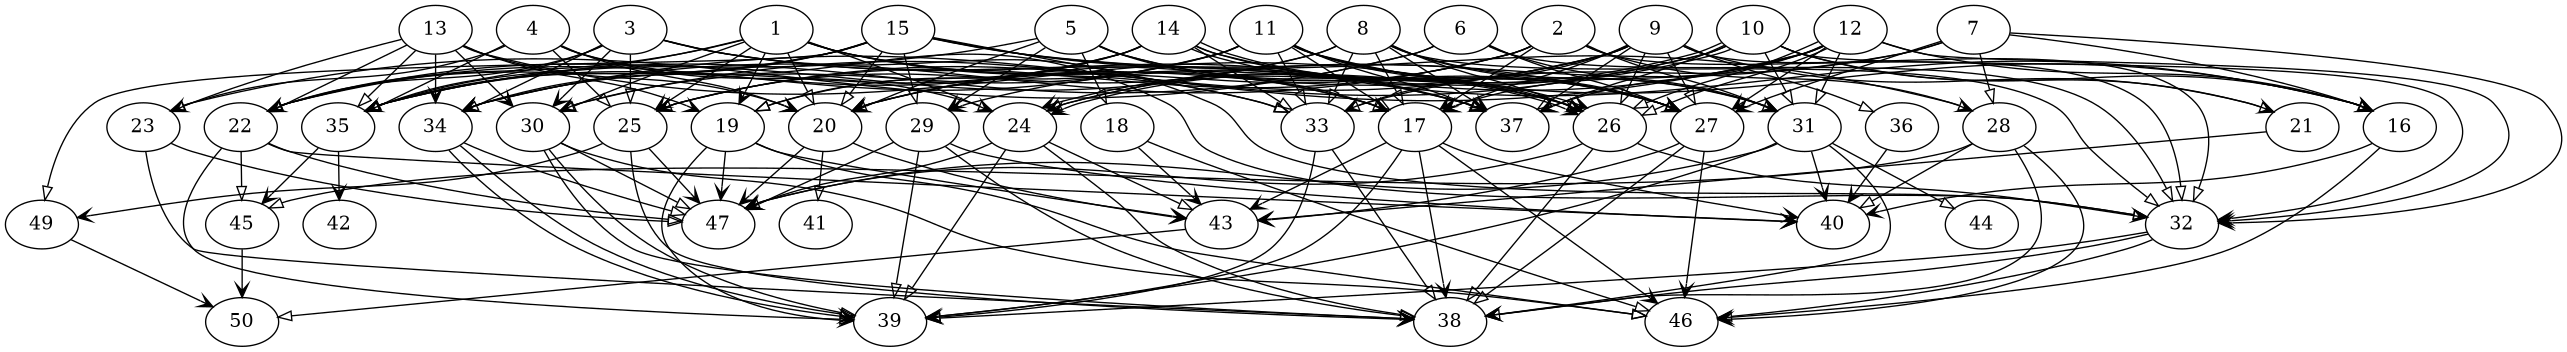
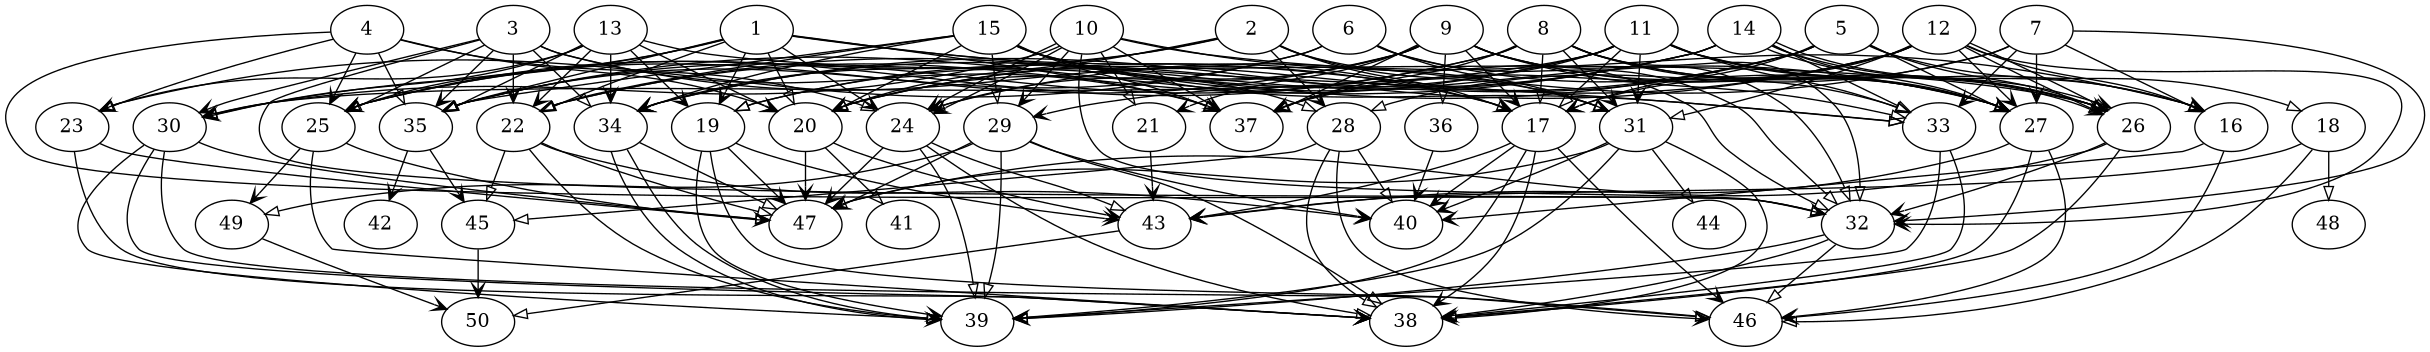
  digraph {
    node [alpha=0.14]
    edge [arrowhead=onormal]
    1 [alpha=0.07 expect_size=622979085164454016]
    17 [alpha=0.11 expect_size=35943255621346696]
    19 [alpha=0.03 expect_size=566553838865499553792]
    20 [alpha=0.09 expect_size=128882298635419648000]
    22 [alpha=0.13 expect_size=1652003834383302656000]
    24 [alpha=0.15 expect_size=28037770877018368]
    25 [alpha=0.04 expect_size=177576695293544]
    30 [alpha=0.02 expect_size=55811379130345832]
    33 [alpha=0.09 expect_size=492025241605439]
    35 [alpha=0.09 expect_size=1425709484862659887104]
    37 [alpha=0.03 expect_size=234893608069083296]
    40 [alpha=0.17 expect_size=1193167483305984000000]
    46 [alpha=0.13 expect_size=1901059659135824429056]
    38 [alpha=0.02 expect_size=916164775510016000000]
    39 [alpha=0.01 expect_size=6132005329015288]
    43 [alpha=0.13 expect_size=352090131935074432]
    47 [expect_size=1963851675571316588544]
    41 [alpha=0.05 expect_size=1091942372297670656]
    45 [alpha=0.12 expect_size=661920591352895488]
    49 [alpha=0.02 expect_size=59549342267722504]
    42 [alpha=0.19 expect_size=90535128651317296]
    50 [alpha=0.01 expect_size=221743257307903232]
    2 [expect_size=3958518473463528]
    28 [alpha=0.04 expect_size=624875129242709393408]
    31 [alpha=0.07 expect_size=13502425994774684]
    32 [alpha=0.06 expect_size=100738701197312000000]
    34 [expect_size=101141281919287776]
    44 [alpha=0.10 expect_size=56790522097110272]
    3 [alpha=0.04 expect_size=167266510087251584]
    4 [alpha=0.16 expect_size=578310326143559168]
    23 [expect_size=88219741786355120]
    5 [alpha=0.12 expect_size=24684682678050072]
    18 [alpha=0.11 expect_size=37131380667055632]
    26 [alpha=0.00 expect_size=556204612076594560]
    27 [alpha=0.16 expect_size=10962018412778924]
    29 [alpha=0.18 expect_size=396502178699754]
+   48 [alpha=0.15 expect_size=378014951209930688]
    6 [alpha=0.09 expect_size=642140215955161088000]
    7 [alpha=0.17 expect_size=375804557152504250368]
    16 [alpha=0.05 expect_size=11491870808674398]
    8 [alpha=0.06 expect_size=1781668896336041213952]
    21 [alpha=0.19 expect_size=13347204417838272]
    9 [alpha=0.01 expect_size=910563843667744128]
    36 [alpha=0.06 expect_size=214885890086490016]
    10 [alpha=0.19 expect_size=23154092632055968]
    11 [alpha=0.07 expect_size=5960090176766035]
    12 [alpha=0.07 expect_size=427670285630570496000]
    13 [alpha=0.15 expect_size=15262422163307626496]
    14 [alpha=0.17 expect_size=248290191299896288]
    15 [expect_size=1708058886688723456]
    1 -> 17
    1 -> 19 [arrowhead=vee]
    1 -> 20
    1 -> 22
    1 -> 24 [arrowhead=vee]
    1 -> 25 [arrowhead=vee]
    1 -> 30
    1 -> 33
    1 -> 35
    1 -> 37
    17 -> 40 [arrowhead=vee]
    17 -> 46 [arrowhead=vee]
    17 -> 38 [arrowhead=vee]
    17 -> 39 [arrowhead=vee]
    17 -> 43 [arrowhead=vee]
    19 -> 46
    19 -> 39 [arrowhead=vee]
    19 -> 43 [arrowhead=vee]
    19 -> 47 [arrowhead=vee]
    20 -> 43 [arrowhead=vee]
    20 -> 47 [arrowhead=vee]
    20 -> 41
    22 -> 40 [arrowhead=vee]
    22 -> 39
    22 -> 47
    22 -> 45
    24 -> 38
    24 -> 39
    24 -> 43
    24 -> 47 [arrowhead=vee]
    25 -> 38 [arrowhead=vee]
    25 -> 47 [arrowhead=vee]
    25 -> 49 [arrowhead=vee]
    30 -> 46
    30 -> 38 [arrowhead=vee]
    30 -> 39
    30 -> 47
    33 -> 38
    33 -> 39 [arrowhead=vee]
    35 -> 45 [arrowhead=vee]
    35 -> 42 [arrowhead=vee]
    43 -> 50
    45 -> 50 [arrowhead=vee]
    49 -> 50 [arrowhead=vee]
    2 -> 17 [arrowhead=vee]
    2 -> 20
    2 -> 25
    2 -> 28 [arrowhead=vee]
    2 -> 31 [arrowhead=vee]
    2 -> 32
    2 -> 34 [arrowhead=vee]
    28 -> 40
    28 -> 46 [arrowhead=vee]
    28 -> 38
    28 -> 45
    31 -> 40 [arrowhead=vee]
    31 -> 38 [arrowhead=vee]
    31 -> 39
    31 -> 47
    31 -> 44
    32 -> 46
    32 -> 38 [arrowhead=vee]
    32 -> 39
    34 -> 39 [arrowhead=vee]
    34 -> 39
    34 -> 47
    3 -> 17 [arrowhead=vee]
    3 -> 22 [arrowhead=vee]
    3 -> 25
    3 -> 30 [arrowhead=vee]
    3 -> 35 [arrowhead=vee]
    3 -> 37 [arrowhead=vee]
    3 -> 32
    3 -> 34
    4 -> 20 [arrowhead=vee]
    4 -> 24
-   4 -> 25
+   4 -> 25 [arrowhead=vee]
    4 -> 35
    4 -> 32
    4 -> 23
    23 -> 38 [arrowhead=vee]
    23 -> 47
    5 -> 17 [arrowhead=vee]
    5 -> 20 [arrowhead=vee]
    5 -> 22
    5 -> 18
    5 -> 26
    5 -> 27 [arrowhead=vee]
    5 -> 29 [arrowhead=vee]
    18 -> 46
    18 -> 43 [arrowhead=vee]
+   18 -> 48
    26 -> 38
    26 -> 47 [arrowhead=vee]
    26 -> 32 [arrowhead=vee]
    27 -> 46 [arrowhead=vee]
    27 -> 38
    27 -> 43 [arrowhead=vee]
    29 -> 40 [arrowhead=vee]
    29 -> 38
    29 -> 39
    29 -> 47 [arrowhead=vee]
-   15 -> 49
+   29 -> 49
    6 -> 35
    6 -> 31
    6 -> 32
    6 -> 23
    6 -> 27 [arrowhead=vee]
    7 -> 24 [arrowhead=vee]
    7 -> 33 [arrowhead=vee]
    7 -> 28
    7 -> 32 [arrowhead=vee]
    7 -> 27 [arrowhead=vee]
    7 -> 16 [arrowhead=vee]
    16 -> 40 [arrowhead=vee]
    16 -> 46 [arrowhead=vee]
    8 -> 17
    8 -> 25 [arrowhead=vee]
    8 -> 33
    8 -> 35
    8 -> 37 [arrowhead=vee]
    8 -> 31 [arrowhead=vee]
    8 -> 32
    8 -> 26
    8 -> 27
    21 -> 43 [arrowhead=vee]
    9 -> 17 [arrowhead=vee]
    9 -> 20 [arrowhead=vee]
    9 -> 24
    9 -> 25 [arrowhead=vee]
    9 -> 33
    9 -> 37
    9 -> 32
    9 -> 26
    9 -> 27
    9 -> 21 [arrowhead=vee]
    9 -> 36
    36 -> 40 [arrowhead=vee]
    10 -> 24 [arrowhead=vee]
    10 -> 24 [arrowhead=vee]
    10 -> 30
    10 -> 37 [arrowhead=vee]
    10 -> 31
    10 -> 32 [arrowhead=vee]
    10 -> 29 [arrowhead=vee]
    10 -> 16 [arrowhead=vee]
    10 -> 21
    11 -> 17
    11 -> 19
    11 -> 22
    11 -> 30 [arrowhead=vee]
    11 -> 33
    11 -> 37
    11 -> 31 [arrowhead=vee]
    11 -> 26 [arrowhead=vee]
    11 -> 27 [arrowhead=vee]
    11 -> 16
    12 -> 17 [arrowhead=vee]
    12 -> 20 [arrowhead=vee]
    12 -> 37 [arrowhead=vee]
    12 -> 31
    12 -> 32 [arrowhead=vee]
    12 -> 34 [arrowhead=vee]
    12 -> 26
    12 -> 26
    12 -> 27 [arrowhead=vee]
    12 -> 16
    13 -> 19 [arrowhead=vee]
    13 -> 20 [arrowhead=vee]
    13 -> 22 [arrowhead=vee]
    13 -> 30 [arrowhead=vee]
    13 -> 35
    13 -> 34 [arrowhead=vee]
    13 -> 23 [arrowhead=vee]
    13 -> 26
    14 -> 19
    14 -> 33
    14 -> 35
    14 -> 34 [arrowhead=vee]
    14 -> 26 [arrowhead=vee]
    14 -> 26 [arrowhead=vee]
    14 -> 27 [arrowhead=vee]
    14 -> 16 [arrowhead=vee]
    15 -> 20
    15 -> 22
    15 -> 33
    15 -> 35
    15 -> 37
    15 -> 28
    15 -> 34 [arrowhead=vee]
    15 -> 27
    15 -> 29
  }
